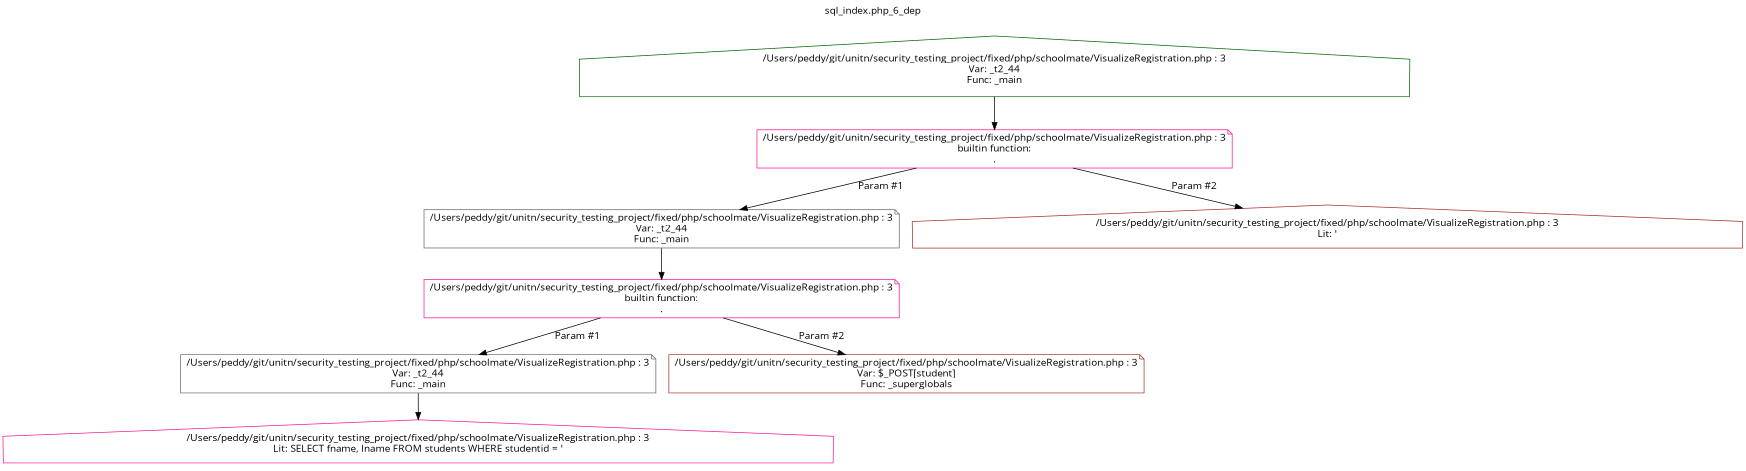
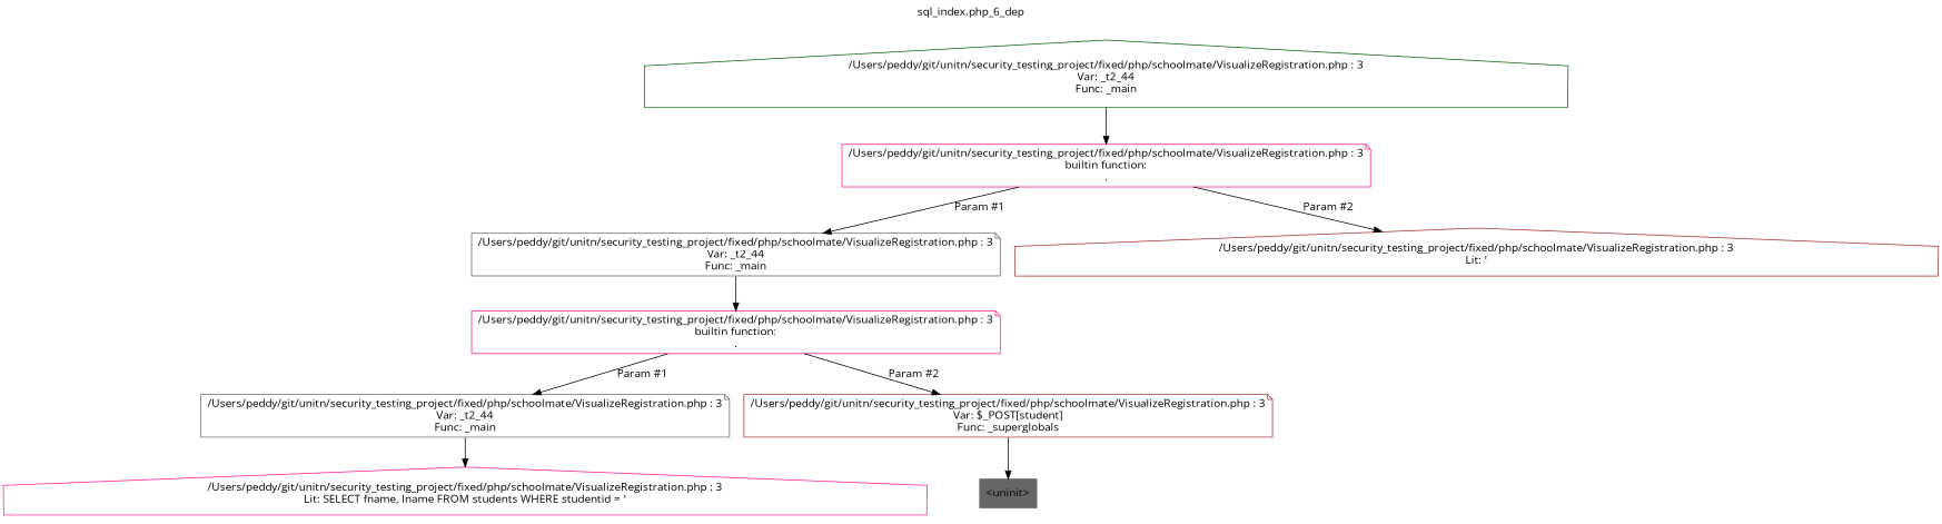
  digraph {
    label="sql_index.php_6_dep"
    labelloc=t
    fontname="Open Sans"
    node [shape=note color=deeppink fontname="Open Sans"]
    edge [fontname="Open Sans"]
    n1 [label="/Users/peddy/git/unitn/security_testing_project/fixed/php/schoolmate/VisualizeRegistration.php : 3\nVar: _t2_44\nFunc: _main\n" shape=house color=darkgreen]
    n2 [label="/Users/peddy/git/unitn/security_testing_project/fixed/php/schoolmate/VisualizeRegistration.php : 3\nbuiltin function:\n.\n"]
    n3 [label="/Users/peddy/git/unitn/security_testing_project/fixed/php/schoolmate/VisualizeRegistration.php : 3\nVar: _t2_44\nFunc: _main\n" color=gray40]
    n4 [label="/Users/peddy/git/unitn/security_testing_project/fixed/php/schoolmate/VisualizeRegistration.php : 3\nLit: '\n" shape=house color=brown]
    n5 [label="/Users/peddy/git/unitn/security_testing_project/fixed/php/schoolmate/VisualizeRegistration.php : 3\nbuiltin function:\n.\n"]
    n6 [label="/Users/peddy/git/unitn/security_testing_project/fixed/php/schoolmate/VisualizeRegistration.php : 3\nVar: _t2_44\nFunc: _main\n" color=gray40]
    n7 [label="/Users/peddy/git/unitn/security_testing_project/fixed/php/schoolmate/VisualizeRegistration.php : 3\nVar: $_POST[student]\nFunc: _superglobals\n" color=brown]
    n8 [label="/Users/peddy/git/unitn/security_testing_project/fixed/php/schoolmate/VisualizeRegistration.php : 3\nLit: SELECT fname, lname FROM students WHERE studentid = '\n" shape=house]
+   n9 [label="<uninit>" shape=box style=filled color=gray40]
    n1 -> n2
    n2 -> n3 [label="Param #1"]
    n2 -> n4 [label="Param #2"]
    n3 -> n5
    n5 -> n6 [label="Param #1"]
    n5 -> n7 [label="Param #2"]
    n6 -> n8
+   n7 -> n9
  }
